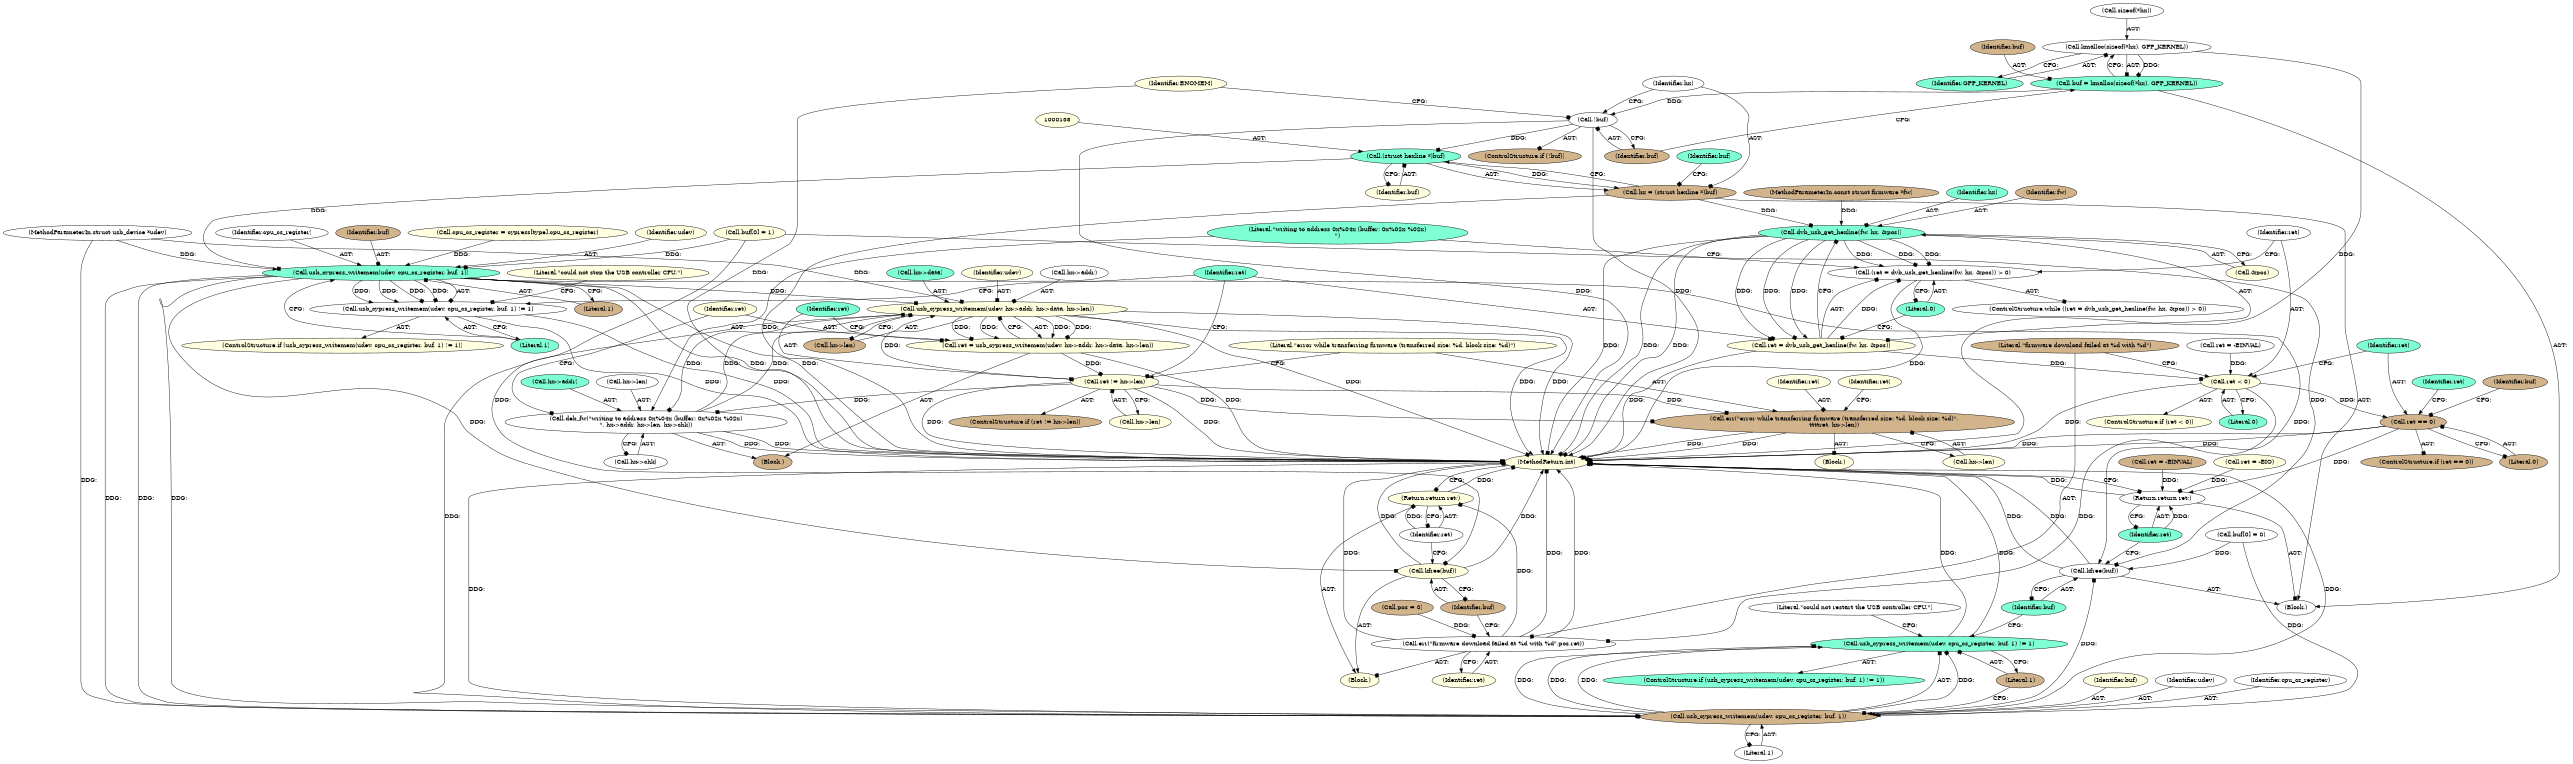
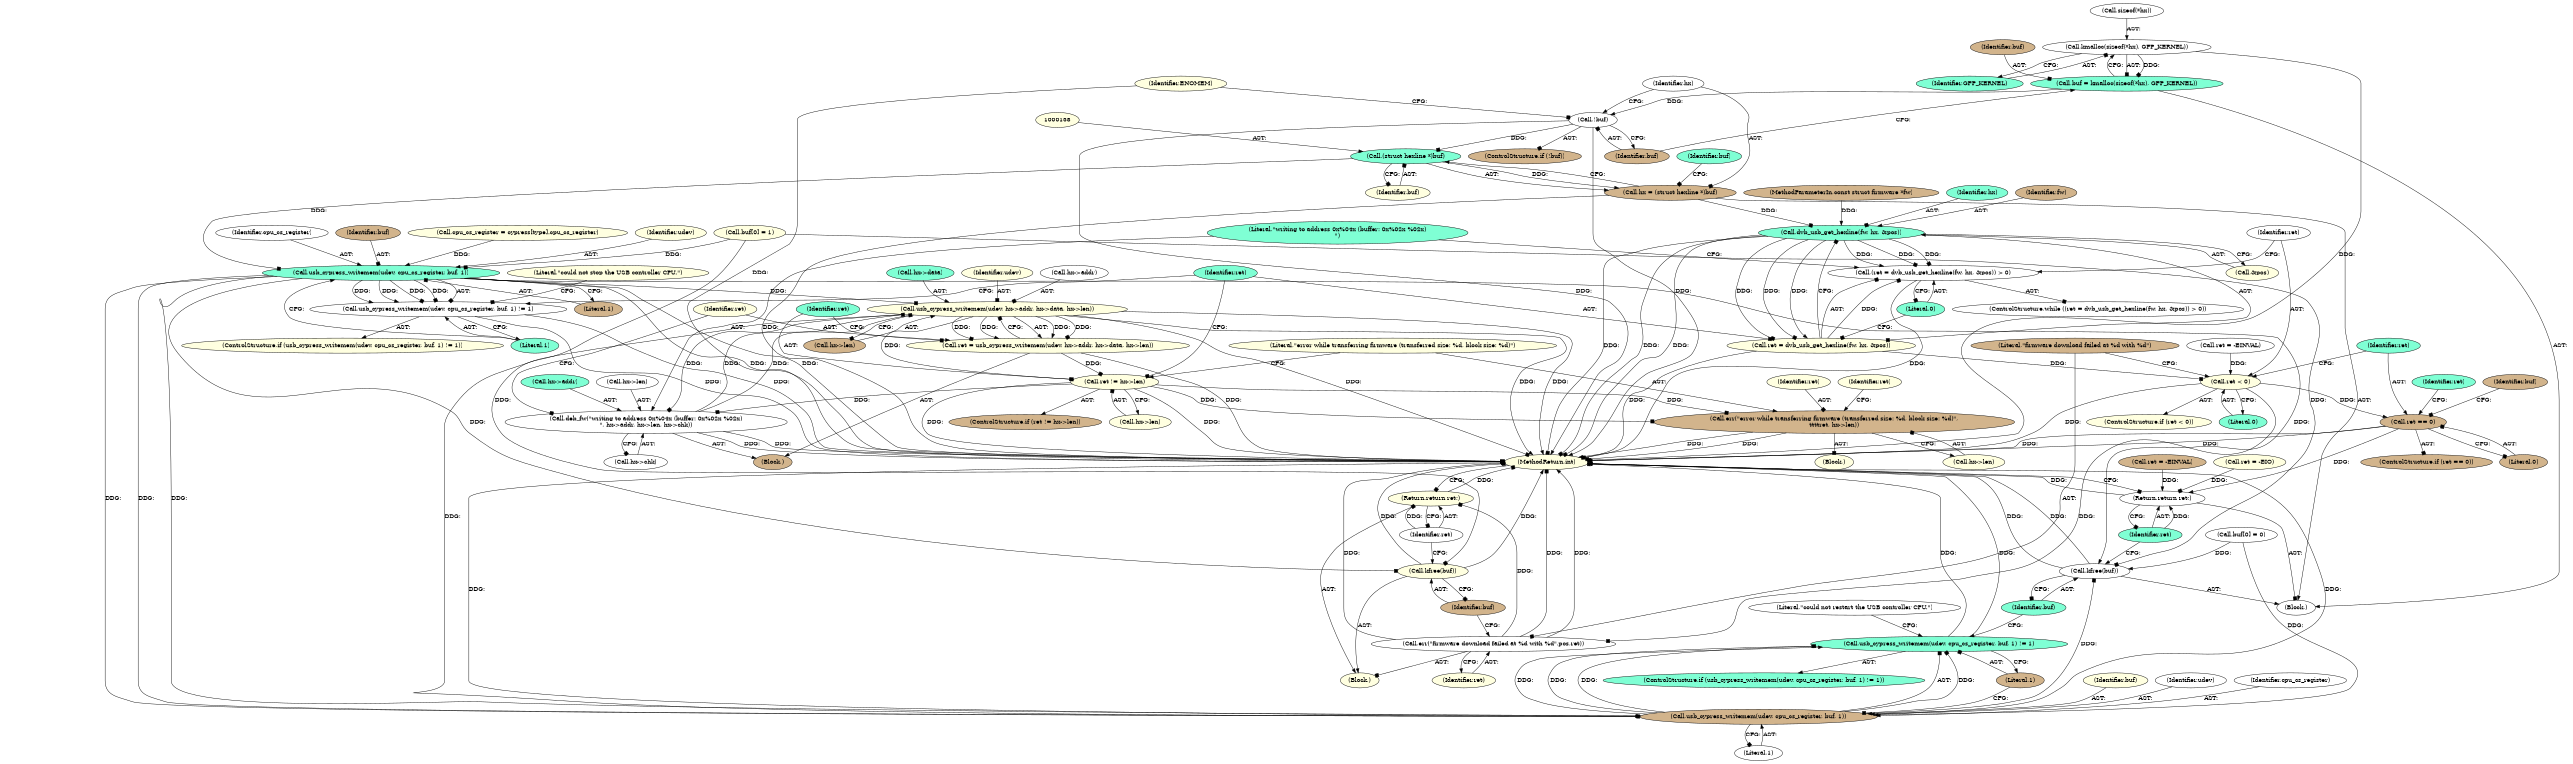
  digraph {
    node [fillcolor=lightyellow style=filled]
    edge [arrowhead=normal]
    n1 [fillcolor=white label="(Call,kmalloc(sizeof(*hx), GFP_KERNEL))"]
    n2 [fillcolor=aquamarine label="(Call,buf = kmalloc(sizeof(*hx), GFP_KERNEL))"]
    n3 [fillcolor=aquamarine label="(Identifier,GFP_KERNEL)"]
    n4 [label="(MethodReturn,int)"]
    n5 [fillcolor=white label="(Call,!buf)"]
    n6 [fillcolor=white label="(Block,)"]
    n7 [label="(Return,return ret;)"]
    n8 [fillcolor=white label="(Return,return ret;)"]
    n9 [fillcolor=aquamarine label="(Call,(struct hexline *)buf)"]
    n10 [fillcolor=tan label="(Identifier,buf)"]
    n11 [fillcolor=tan label="(ControlStructure,if (!buf))"]
    n12 [fillcolor=tan label="(Call,hx = (struct hexline *)buf)"]
    n13 [fillcolor=aquamarine label="(Call,usb_cypress_writemem(udev, cpu_cs_register, buf, 1))"]
    n14 [label="(Identifier,buf)"]
    n15 [fillcolor=aquamarine label="(Call,dvb_usb_get_hexline(fw, hx, &pos))"]
    n16 [fillcolor=white label="(Call,usb_cypress_writemem(udev, cpu_cs_register, buf, 1) != 1)"]
    n17 [label="(Call,usb_cypress_writemem(udev, hx->addr, hx->data, hx->len))"]
    n18 [fillcolor=tan label="(Call,usb_cypress_writemem(udev, cpu_cs_register, buf, 1))"]
    n19 [fillcolor=white label="(Call,kfree(buf))"]
    n20 [label="(Call,kfree(buf))"]
    n21 [fillcolor=tan label="(Literal,1)"]
    n22 [fillcolor=white label="(Call,(ret = dvb_usb_get_hexline(fw, hx, &pos)) > 0)"]
    n23 [label="(Call,ret = dvb_usb_get_hexline(fw, hx, &pos))"]
    n24 [label="(Call,&pos)"]
    n25 [fillcolor=aquamarine label="(Literal,0)"]
    n26 [fillcolor=white label="(ControlStructure,while ((ret = dvb_usb_get_hexline(fw, hx, &pos)) > 0))"]
    n27 [label="(Call,ret < 0)"]
    n28 [fillcolor=white label="(Call,err(\"firmware download failed at %d with %d\",pos,ret))"]
    n29 [fillcolor=tan label="(Call,ret == 0)"]
    n30 [label="(ControlStructure,if (ret < 0))"]
    n31 [fillcolor=aquamarine label="(Literal,0)"]
    n32 [label="(Block,)"]
    n33 [label="(Identifier,ret)"]
    n34 [fillcolor=tan label="(ControlStructure,if (ret == 0))"]
    n35 [fillcolor=tan label="(Literal,0)"]
    n36 [fillcolor=white label="(Identifier,ret)"]
    n37 [fillcolor=aquamarine label="(Identifier,ret)"]
    n38 [fillcolor=aquamarine label="(Literal,1)"]
    n39 [label="(ControlStructure,if (usb_cypress_writemem(udev, cpu_cs_register, buf, 1) != 1))"]
    n40 [fillcolor=white label="(Call,deb_fw(\"writing to address 0x%04x (buffer: 0x%02x %02x)\n\", hx->addr, hx->len, hx->chk))"]
    n41 [label="(Call,ret = usb_cypress_writemem(udev, hx->addr, hx->data, hx->len))"]
    n42 [label="(Call,ret != hx->len)"]
    n43 [fillcolor=tan label="(Call,hx->len)"]
    n44 [fillcolor=aquamarine label="(Call,usb_cypress_writemem(udev, cpu_cs_register, buf, 1) != 1)"]
    n45 [fillcolor=white label="(Literal,1)"]
    n46 [fillcolor=aquamarine label="(Identifier,buf)"]
    n47 [fillcolor=tan label="(Identifier,buf)"]
    n48 [fillcolor=tan label="(Block,)"]
    n49 [fillcolor=white label="(Call,hx->chk)"]
    n50 [fillcolor=tan label="(Call,err(\"error while transferring firmware (transferred size: %d, block size: %d)\",\n\t\t\t\tret, hx->len))"]
    n51 [fillcolor=tan label="(ControlStructure,if (ret != hx->len))"]
    n52 [label="(Call,hx->len)"]
    n53 [label="(Block,)"]
    n54 [label="(Call,hx->len)"]
    n55 [fillcolor=tan label="(Literal,1)"]
    n56 [fillcolor=aquamarine label="(ControlStructure,if (usb_cypress_writemem(udev, cpu_cs_register, buf, 1) != 1))"]
    n57 [fillcolor=white label="(Identifier,ret)"]
    n58 [label="(Identifier,buf)"]
    n59 [fillcolor=aquamarine label="(Identifier,hx)"]
-   n60 [fillcolor=tan label="(Call,pos = 0)"]
    n61 [fillcolor=white label="(Identifier,udev)"]
    n62 [fillcolor=aquamarine label="(Literal,\"writing to address 0x%04x (buffer: 0x%02x %02x)\n\")"]
    n63 [fillcolor=white label="(Call,hx->len)"]
    n64 [label="(Identifier,ret)"]
    n65 [fillcolor=aquamarine label="(Identifier,ret)"]
    n66 [fillcolor=white label="(Literal,\"could not restart the USB controller CPU.\")"]
    n67 [fillcolor=tan label="(Literal,\"firmware download failed at %d with %d\")"]
    n68 [fillcolor=aquamarine label="(Call,hx->data)"]
    n69 [fillcolor=tan label="(Identifier,buf)"]
    n70 [fillcolor=tan label="(Identifier,fw)"]
    n71 [fillcolor=aquamarine label="(Identifier,ret)"]
    n72 [label="(Call,buf[0] = 1)"]
    n73 [fillcolor=white label="(Identifier,cpu_cs_register)"]
    n74 [label="(Identifier,ENOMEM)"]
    n75 [fillcolor=tan label="(Identifier,buf)"]
    n76 [fillcolor=white label="(Call,sizeof(*hx))"]
    n77 [fillcolor=aquamarine label="(Identifier,buf)"]
    n78 [fillcolor=aquamarine label="(Identifier,ret)"]
    n79 [label="(Literal,\"could not stop the USB controller CPU.\")"]
    n80 [fillcolor=white label="(Call,ret = -EINVAL)"]
    n81 [label="(Call,cpu_cs_register = cypress[type].cpu_cs_register)"]
    n82 [fillcolor=aquamarine label="(Identifier,ret)"]
    n83 [fillcolor=tan label="(MethodParameterIn,const struct firmware *fw)"]
    n84 [fillcolor=tan label="(Call,ret = -EINVAL)"]
    n85 [label="(Identifier,udev)"]
    n86 [label="(Identifier,ret)"]
    n87 [label="(Call,ret = -EIO)"]
    n88 [fillcolor=white label="(Identifier,cpu_cs_register)"]
    n89 [fillcolor=tan label="(Identifier,buf)"]
    n90 [label="(Identifier,ret)"]
    n91 [fillcolor=white label="(Identifier,hx)"]
-   n92 [fillcolor=white label="(MethodParameterIn,struct usb_device *udev)"]
    n93 [label="(Identifier,udev)"]
    n94 [fillcolor=aquamarine label="(Call,hx->addr)"]
    n95 [fillcolor=white label="(Call,hx->addr)"]
    n96 [label="(Literal,\"error while transferring firmware (transferred size: %d, block size: %d)\")"]
    n97 [fillcolor=white label="(Call,buf[0] = 0)"]
    1000138
    n1 -> n2 [arrowhead=box label="AST: "]
    n1 -> n2 [arrowhead=box label="DDG: "]
    n1 -> n3 [label="CFG: "]
    n1 -> n4 [arrowhead=box label="DDG: "]
    n2 -> n1 [label="CFG: "]
    n2 -> n5 [label="DDG: "]
    n2 -> n6 [label="AST: "]
    n3 -> n1 [arrowhead=box label="AST: "]
    n4 -> n7 [arrowhead=box label="CFG: "]
    n4 -> n8 [arrowhead=box label="CFG: "]
    n5 -> n4 [label="DDG: "]
    n5 -> n4 [label="DDG: "]
    n5 -> n9 [arrowhead=box label="DDG: "]
    n5 -> n10 [label="CFG: "]
    n5 -> n11 [arrowhead=box label="AST: "]
    n7 -> n4 [arrowhead=box label="DDG: "]
    n7 -> n32 [label="AST: "]
    n7 -> n36 [arrowhead=box label="CFG: "]
    n8 -> n4 [label="DDG: "]
    n8 -> n6 [arrowhead=box label="AST: "]
    n8 -> n37 [arrowhead=box label="CFG: "]
    n9 -> n12 [label="AST: "]
    n9 -> n12 [label="DDG: "]
    n9 -> n13 [arrowhead=box label="DDG: "]
    n9 -> n14 [arrowhead=box label="CFG: "]
    n10 -> n2 [label="CFG: "]
    n10 -> n5 [arrowhead=box label="AST: "]
    n12 -> n4 [arrowhead=box label="DDG: "]
    n12 -> n6 [label="AST: "]
    n12 -> n9 [label="CFG: "]
    n12 -> n15 [arrowhead=box label="DDG: "]
    n13 -> n4 [label="DDG: "]
    n13 -> n4 [label="DDG: "]
    n13 -> n16 [arrowhead=box label="AST: "]
    n13 -> n16 [label="DDG: "]
    n13 -> n16 [label="DDG: "]
    n13 -> n16 [arrowhead=box label="DDG: "]
    n13 -> n16 [arrowhead=box label="DDG: "]
    n13 -> n17 [arrowhead=box label="DDG: "]
    n13 -> n18 [label="DDG: "]
    n13 -> n18 [label="DDG: "]
    n13 -> n18 [label="DDG: "]
    n13 -> n19 [label="DDG: "]
    n13 -> n20 [arrowhead=box label="DDG: "]
    n13 -> n21 [label="CFG: "]
    n14 -> n9 [arrowhead=box label="AST: "]
    n15 -> n4 [arrowhead=box label="DDG: "]
    n15 -> n4 [arrowhead=box label="DDG: "]
    n15 -> n4 [arrowhead=box label="DDG: "]
    n15 -> n22 [label="DDG: "]
    n15 -> n22 [arrowhead=box label="DDG: "]
    n15 -> n22 [arrowhead=box label="DDG: "]
    n15 -> n23 [arrowhead=box label="AST: "]
    n15 -> n23 [arrowhead=box label="DDG: "]
    n15 -> n23 [arrowhead=box label="DDG: "]
    n15 -> n23 [label="DDG: "]
    n15 -> n24 [label="CFG: "]
    n16 -> n4 [label="DDG: "]
    n16 -> n4 [label="DDG: "]
    n16 -> n38 [label="CFG: "]
    n16 -> n39 [label="AST: "]
    n17 -> n4 [arrowhead=box label="DDG: "]
    n17 -> n4 [label="DDG: "]
    n17 -> n4 [label="DDG: "]
    n17 -> n18 [arrowhead=box label="DDG: "]
    n17 -> n40 [arrowhead=box label="DDG: "]
    n17 -> n41 [label="AST: "]
    n17 -> n41 [label="DDG: "]
    n17 -> n41 [arrowhead=box label="DDG: "]
    n17 -> n41 [arrowhead=box label="DDG: "]
    n17 -> n41 [label="DDG: "]
    n17 -> n42 [arrowhead=box label="DDG: "]
    n17 -> n43 [arrowhead=box label="CFG: "]
    n18 -> n4 [arrowhead=box label="DDG: "]
    n18 -> n4 [label="DDG: "]
    n18 -> n19 [arrowhead=box label="DDG: "]
    n18 -> n44 [arrowhead=box label="AST: "]
    n18 -> n44 [arrowhead=box label="DDG: "]
    n18 -> n44 [label="DDG: "]
    n18 -> n44 [arrowhead=box label="DDG: "]
    n18 -> n44 [label="DDG: "]
    n18 -> n45 [arrowhead=box label="CFG: "]
    n19 -> n4 [label="DDG: "]
    n19 -> n4 [label="DDG: "]
    n19 -> n6 [label="AST: "]
    n19 -> n46 [arrowhead=box label="CFG: "]
    n20 -> n4 [arrowhead=box label="DDG: "]
    n20 -> n4 [label="DDG: "]
    n20 -> n32 [label="AST: "]
    n20 -> n47 [arrowhead=box label="CFG: "]
    n21 -> n13 [arrowhead=box label="AST: "]
    n22 -> n4 [arrowhead=box label="DDG: "]
    n22 -> n25 [arrowhead=box label="CFG: "]
    n22 -> n26 [arrowhead=box label="AST: "]
    n23 -> n4 [label="DDG: "]
    n23 -> n15 [arrowhead=box label="CFG: "]
    n23 -> n22 [arrowhead=box label="AST: "]
    n23 -> n22 [arrowhead=box label="DDG: "]
    n23 -> n27 [arrowhead=box label="DDG: "]
    n24 -> n15 [label="AST: "]
    n25 -> n22 [label="AST: "]
    n25 -> n23 [arrowhead=box label="CFG: "]
    n27 -> n4 [label="DDG: "]
    n27 -> n28 [arrowhead=box label="DDG: "]
    n27 -> n29 [label="DDG: "]
    n27 -> n30 [label="AST: "]
    n27 -> n31 [label="CFG: "]
    n28 -> n4 [arrowhead=box label="DDG: "]
    n28 -> n4 [label="DDG: "]
    n28 -> n4 [arrowhead=box label="DDG: "]
    n28 -> n7 [arrowhead=box label="DDG: "]
    n28 -> n32 [arrowhead=box label="AST: "]
    n28 -> n33 [label="CFG: "]
    n29 -> n4 [arrowhead=box label="DDG: "]
    n29 -> n4 [arrowhead=box label="DDG: "]
    n29 -> n8 [label="DDG: "]
    n29 -> n34 [arrowhead=box label="AST: "]
    n29 -> n35 [arrowhead=box label="CFG: "]
    n31 -> n27 [label="AST: "]
    n33 -> n28 [label="AST: "]
    n35 -> n29 [arrowhead=box label="AST: "]
    n36 -> n7 [label="AST: "]
    n36 -> n7 [arrowhead=box label="DDG: "]
    n36 -> n20 [label="CFG: "]
    n37 -> n8 [label="AST: "]
    n37 -> n8 [label="DDG: "]
    n37 -> n19 [label="CFG: "]
    n38 -> n13 [label="CFG: "]
    n38 -> n16 [label="AST: "]
    n40 -> n4 [label="DDG: "]
    n40 -> n4 [label="DDG: "]
    n40 -> n17 [arrowhead=box label="DDG: "]
    n40 -> n17 [arrowhead=box label="DDG: "]
    n40 -> n48 [label="AST: "]
    n40 -> n49 [arrowhead=box label="CFG: "]
    n41 -> n4 [label="DDG: "]
    n41 -> n17 [arrowhead=box label="CFG: "]
    n41 -> n42 [arrowhead=box label="DDG: "]
    n41 -> n48 [label="AST: "]
    n42 -> n4 [label="DDG: "]
    n42 -> n4 [label="DDG: "]
    n42 -> n40 [arrowhead=box label="DDG: "]
    n42 -> n50 [arrowhead=box label="DDG: "]
    n42 -> n50 [arrowhead=box label="DDG: "]
    n42 -> n51 [label="AST: "]
    n42 -> n52 [label="CFG: "]
    n43 -> n17 [label="AST: "]
    n44 -> n4 [label="DDG: "]
    n44 -> n4 [arrowhead=box label="DDG: "]
    n44 -> n55 [label="CFG: "]
    n44 -> n56 [label="AST: "]
    n45 -> n18 [label="AST: "]
    n46 -> n19 [label="AST: "]
    n46 -> n44 [label="CFG: "]
    n47 -> n20 [label="AST: "]
    n47 -> n28 [label="CFG: "]
    n49 -> n40 [label="AST: "]
    n50 -> n4 [arrowhead=box label="DDG: "]
    n50 -> n4 [label="DDG: "]
    n50 -> n53 [arrowhead=box label="AST: "]
    n50 -> n54 [label="CFG: "]
    n52 -> n42 [arrowhead=box label="AST: "]
    n54 -> n50 [arrowhead=box label="AST: "]
    n55 -> n18 [arrowhead=box label="CFG: "]
    n55 -> n44 [arrowhead=box label="AST: "]
    n57 -> n22 [label="CFG: "]
    n57 -> n27 [label="AST: "]
    n58 -> n18 [label="AST: "]
    n59 -> n15 [arrowhead=box label="AST: "]
-   n60 -> n28 [arrowhead=box label="DDG: "]
    n61 -> n18 [label="AST: "]
    n62 -> n22 [label="CFG: "]
    n62 -> n40 [label="AST: "]
    n63 -> n40 [label="AST: "]
    n64 -> n50 [arrowhead=box label="AST: "]
    n65 -> n16 [label="CFG: "]
    n65 -> n23 [arrowhead=box label="AST: "]
    n65 -> n42 [arrowhead=box label="CFG: "]
    n66 -> n44 [label="CFG: "]
    n67 -> n27 [label="CFG: "]
    n67 -> n28 [arrowhead=box label="AST: "]
    n68 -> n17 [label="AST: "]
    n69 -> n2 [arrowhead=box label="AST: "]
    n70 -> n15 [label="AST: "]
    n71 -> n29 [label="CFG: "]
    n72 -> n13 [arrowhead=box label="DDG: "]
    n72 -> n19 [arrowhead=box label="DDG: "]
    n72 -> n20 [arrowhead=box label="DDG: "]
    n73 -> n13 [label="AST: "]
    n74 -> n4 [arrowhead=box label="DDG: "]
    n74 -> n5 [arrowhead=box label="CFG: "]
    n75 -> n13 [arrowhead=box label="AST: "]
    n76 -> n1 [label="AST: "]
    n77 -> n12 [arrowhead=box label="CFG: "]
    n78 -> n27 [label="CFG: "]
    n78 -> n29 [label="AST: "]
    n79 -> n16 [arrowhead=box label="CFG: "]
    n80 -> n27 [label="DDG: "]
    n81 -> n13 [label="DDG: "]
    n82 -> n41 [arrowhead=box label="CFG: "]
    n82 -> n42 [label="AST: "]
    n83 -> n15 [label="DDG: "]
    n84 -> n8 [label="DDG: "]
    n85 -> n13 [label="AST: "]
    n86 -> n40 [arrowhead=box label="CFG: "]
    n86 -> n41 [label="AST: "]
    n87 -> n8 [arrowhead=box label="DDG: "]
    n88 -> n18 [label="AST: "]
    n89 -> n29 [arrowhead=box label="CFG: "]
    n90 -> n50 [label="CFG: "]
    n91 -> n5 [label="CFG: "]
    n91 -> n12 [arrowhead=box label="AST: "]
-   n92 -> n13 [label="DDG: "]
-   n92 -> n17 [arrowhead=box label="DDG: "]
-   n92 -> n18 [label="DDG: "]
    n93 -> n17 [arrowhead=box label="AST: "]
    n94 -> n40 [label="AST: "]
    n95 -> n17 [arrowhead=box label="AST: "]
    n96 -> n42 [label="CFG: "]
    n96 -> n50 [label="AST: "]
    n97 -> n18 [label="DDG: "]
    n97 -> n19 [label="DDG: "]
    1000138 -> n9 [label="AST: "]
  }
